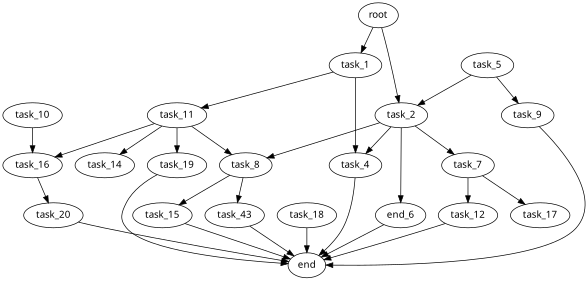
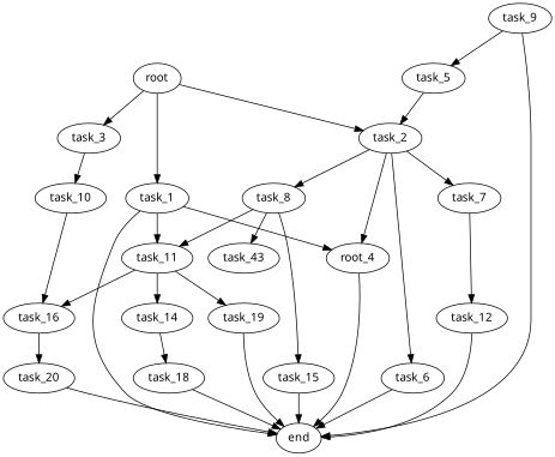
  digraph {
    fontname="Noto Sans"
    node [fontname="Noto Sans"]
    edge [fontname="Noto Sans"]
    root
    task_1
    task_2
-   task_4
+   task_3
+   task_4 [label=root_4]
    task_11
-   task_6 [label=end_6]
+   task_6
    task_7
    task_8
    task_10
    end
    task_16
    task_14
    task_19
    task_5
    task_9
    task_12
-   task_17
    n19 [label=task_43]
    task_15
    task_20
    task_18
    root -> task_1
    root -> task_2
+   root -> task_3
    task_1 -> task_4
    task_1 -> task_11
    task_2 -> task_4
    task_2 -> task_6
    task_2 -> task_7
    task_2 -> task_8
+   task_3 -> task_10
    task_4 -> end
    task_11 -> task_16
    task_11 -> task_14
    task_11 -> task_19
    task_6 -> end
    task_7 -> task_12
-   task_7 -> task_17
-   task_11 -> task_8
+   task_8 -> task_11
    task_8 -> n19
    task_8 -> task_15
    task_10 -> task_16
    task_16 -> task_20
+   task_14 -> task_18
    task_19 -> end
    task_5 -> task_2
-   task_5 -> task_9
+   task_9 -> task_5
    task_9 -> end
    task_12 -> end
-   n19 -> end
+   task_1 -> end
    task_15 -> end
    task_20 -> end
    task_18 -> end
  }
